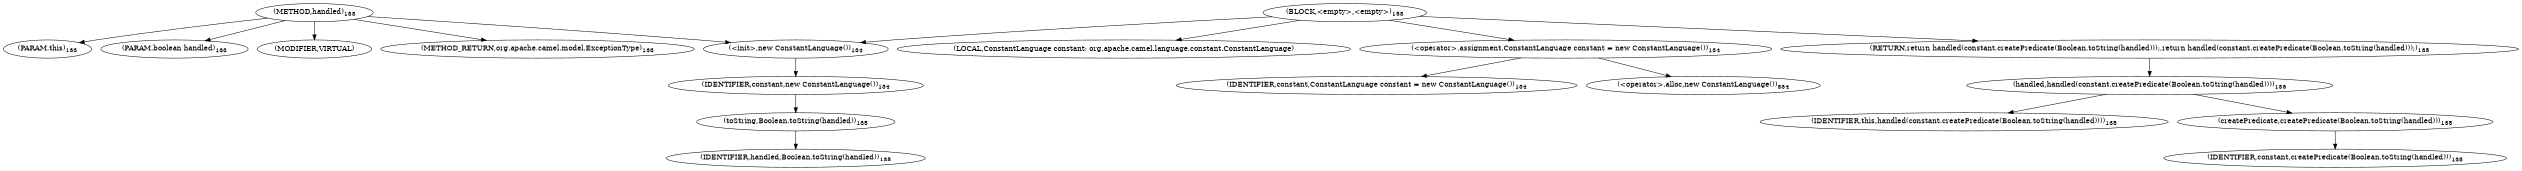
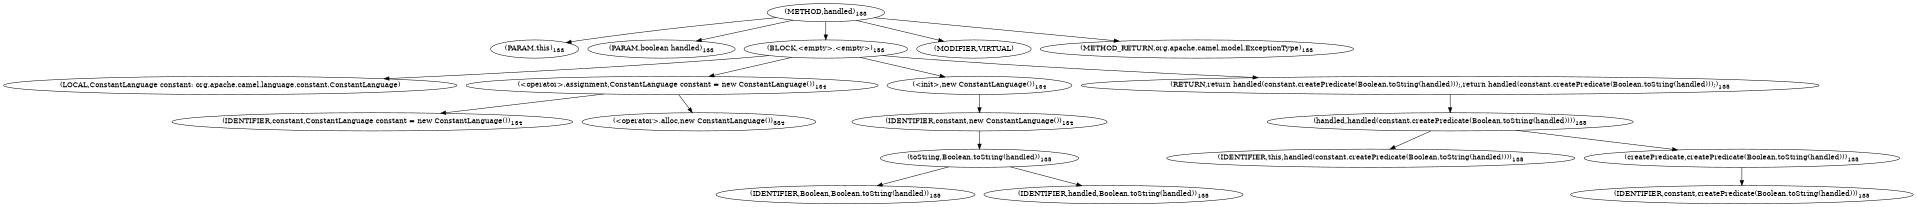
  digraph {
    n1 [label=<(METHOD,handled)<SUB>133</SUB>>]
    n2 [label=<(PARAM,this)<SUB>133</SUB>>]
    n3 [label=<(PARAM,boolean handled)<SUB>133</SUB>>]
    n4 [label=<(BLOCK,&lt;empty&gt;,&lt;empty&gt;)<SUB>153</SUB>>]
    n5 [label=<(MODIFIER,VIRTUAL)>]
    n6 [label=<(METHOD_RETURN,org.apache.camel.model.ExceptionType)<SUB>133</SUB>>]
    n7 [label=<(LOCAL,ConstantLanguage constant: org.apache.camel.language.constant.ConstantLanguage)>]
    n8 [label=<(&lt;operator&gt;.assignment,ConstantLanguage constant = new ConstantLanguage())<SUB>134</SUB>>]
    n9 [label=<(&lt;init&gt;,new ConstantLanguage())<SUB>134</SUB>>]
    n10 [label=<(RETURN,return handled(constant.createPredicate(Boolean.toString(handled)));,return handled(constant.createPredicate(Boolean.toString(handled)));)<SUB>135</SUB>>]
    n11 [label=<(IDENTIFIER,constant,ConstantLanguage constant = new ConstantLanguage())<SUB>134</SUB>>]
    n12 [label=<(&lt;operator&gt;.alloc,new ConstantLanguage())<SUB>334</SUB>>]
    n13 [label=<(IDENTIFIER,constant,new ConstantLanguage())<SUB>134</SUB>>]
    n14 [label=<(handled,handled(constant.createPredicate(Boolean.toString(handled))))<SUB>135</SUB>>]
    n15 [label=<(toString,Boolean.toString(handled))<SUB>135</SUB>>]
    n16 [label=<(IDENTIFIER,this,handled(constant.createPredicate(Boolean.toString(handled))))<SUB>135</SUB>>]
    n17 [label=<(createPredicate,createPredicate(Boolean.toString(handled)))<SUB>135</SUB>>]
    n18 [label=<(IDENTIFIER,constant,createPredicate(Boolean.toString(handled)))<SUB>135</SUB>>]
+   n19 [label=<(IDENTIFIER,Boolean,Boolean.toString(handled))<SUB>135</SUB>>]
    n20 [label=<(IDENTIFIER,handled,Boolean.toString(handled))<SUB>135</SUB>>]
    n1 -> n2
    n1 -> n3
-   n1 -> n9
+   n1 -> n4
    n1 -> n5
    n1 -> n6
    n4 -> n7
    n4 -> n8
    n4 -> n9
    n4 -> n10
    n8 -> n11
    n8 -> n12
    n9 -> n13
    n10 -> n14
    n13 -> n15
    n14 -> n16
    n14 -> n17
+   n15 -> n19
    n15 -> n20
    n17 -> n18
  }
